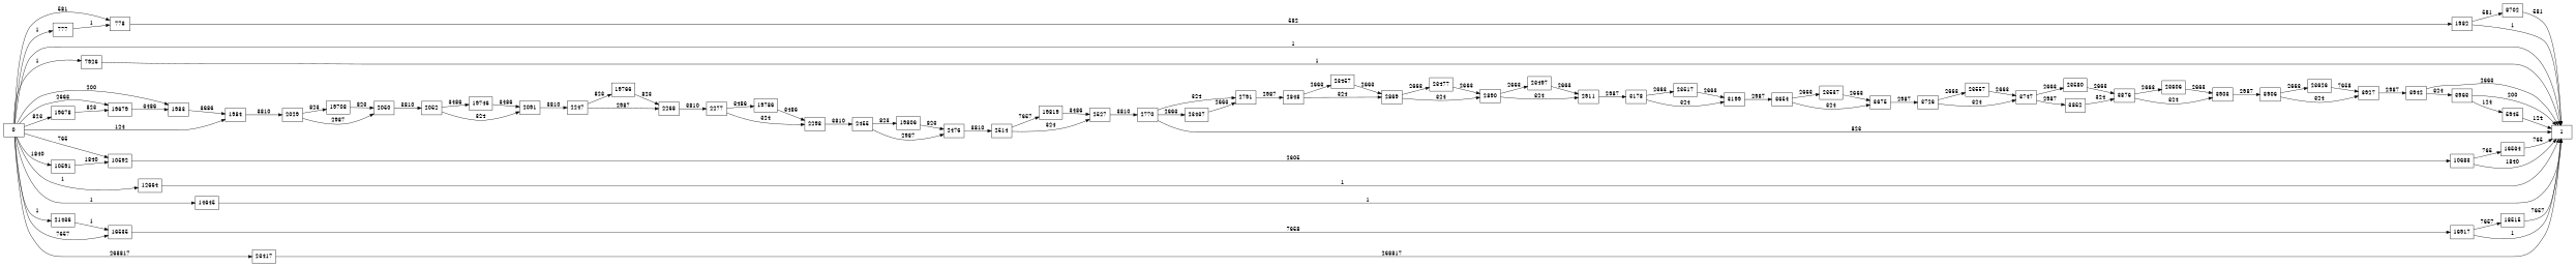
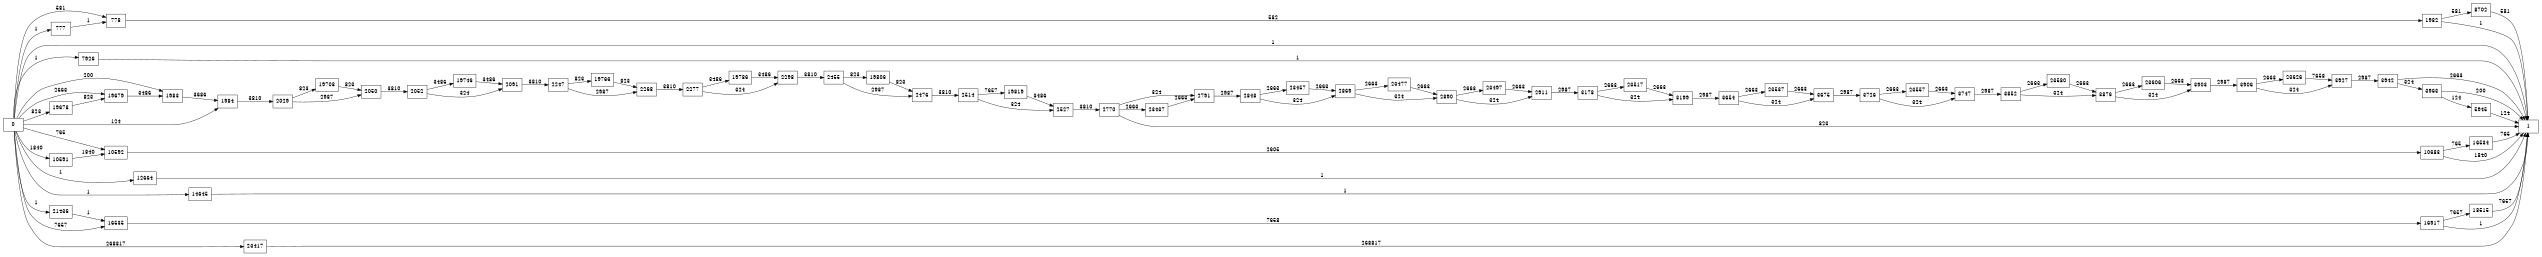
  digraph {
    rankdir=LR
    node [shape=rectangle]
    777
    778
    1982
    1
    8702
    1983
    1984
    2029
    2050
    19708
    2052
    2091
    19746
    2247
    2268
    19766
    2277
    2298
    19786
    2455
    2476
    19806
    2514
    2527
    19819
    2770
    2791
    23437
    2848
    2869
    23457
    2890
    23477
    2911
    23497
    3178
    3199
    23517
    3654
    3675
    23537
    3726
    3747
    23557
    3852
    3876
    23580
    3903
    23606
    3906
    3927
    23626
    3942
    3963
    5945
    7926
    10591
    10592
    10683
    16534
    12664
    14645
    16535
    16917
    18515
    19678
    19679
    21436
    23417
    0
    777 -> 778 [label=1]
    778 -> 1982 [label=582]
    1982 -> 1 [label=1]
    1982 -> 8702 [label=581]
    8702 -> 1 [label=581]
    1983 -> 1984 [label=3686]
    1984 -> 2029 [label=3810]
    2029 -> 2050 [label=2987]
    2029 -> 19708 [label=823]
    2050 -> 2052 [label=3810]
    19708 -> 2050 [label=823]
    2052 -> 2091 [label=324]
    2052 -> 19746 [label=3486]
    2091 -> 2247 [label=3810]
    19746 -> 2091 [label=3486]
    2247 -> 2268 [label=2987]
    2247 -> 19766 [label=823]
    2268 -> 2277 [label=3810]
    19766 -> 2268 [label=823]
    2277 -> 2298 [label=324]
    2277 -> 19786 [label=3486]
    2298 -> 2455 [label=3810]
    19786 -> 2298 [label=3486]
    2455 -> 2476 [label=2987]
    2455 -> 19806 [label=823]
    2476 -> 2514 [label=3810]
    19806 -> 2476 [label=823]
    2514 -> 2527 [label=324]
    2514 -> 19819 [label=7657]
    2527 -> 2770 [label=3810]
    19819 -> 2527 [label=3486]
    2770 -> 1 [label=823]
    2770 -> 2791 [label=324]
    2770 -> 23437 [label=2663]
    2791 -> 2848 [label=2987]
    23437 -> 2791 [label=2663]
    2848 -> 2869 [label=324]
    2848 -> 23457 [label=2663]
    2869 -> 2890 [label=324]
    2869 -> 23477 [label=2663]
    23457 -> 2869 [label=2663]
    2890 -> 2911 [label=324]
    2890 -> 23497 [label=2663]
    23477 -> 2890 [label=2663]
    2911 -> 3178 [label=2987]
    23497 -> 2911 [label=2663]
    3178 -> 3199 [label=324]
    3178 -> 23517 [label=2663]
    3199 -> 3654 [label=2987]
    23517 -> 3199 [label=2663]
    3654 -> 3675 [label=324]
    3654 -> 23537 [label=2663]
    3675 -> 3726 [label=2987]
    23537 -> 3675 [label=2663]
    3726 -> 3747 [label=324]
    3726 -> 23557 [label=2663]
    3747 -> 3852 [label=2987]
    23557 -> 3747 [label=2663]
    3852 -> 3876 [label=324]
-   3747 -> 23580 [label=2663]
+   3852 -> 23580 [label=2663]
    3876 -> 3903 [label=324]
    3876 -> 23606 [label=2663]
    23580 -> 3876 [label=2663]
    3903 -> 3906 [label=2987]
    23606 -> 3903 [label=2663]
    3906 -> 3927 [label=324]
    3906 -> 23626 [label=2663]
    3927 -> 3942 [label=2987]
    23626 -> 3927 [label=7658]
    3942 -> 1 [label=2663]
    3942 -> 3963 [label=324]
    3963 -> 1 [label=200]
    3963 -> 5945 [label=124]
    5945 -> 1 [label=124]
    7926 -> 1 [label=1]
    10591 -> 10592 [label=1840]
    10592 -> 10683 [label=2605]
    10683 -> 1 [label=1840]
    10683 -> 16534 [label=765]
    16534 -> 1 [label=765]
    12664 -> 1 [label=1]
    14645 -> 1 [label=1]
    16535 -> 16917 [label=7658]
    16917 -> 1 [label=1]
    16917 -> 18515 [label=7657]
    18515 -> 1 [label=7657]
    19678 -> 19679 [label=823]
    19679 -> 1983 [label=3486]
    21436 -> 16535 [label=1]
    23417 -> 1 [label=268817]
    0 -> 777 [label=1]
    0 -> 778 [label=581]
    0 -> 1 [label=1]
    0 -> 1983 [label=200]
    0 -> 1984 [label=124]
    0 -> 7926 [label=1]
    0 -> 10591 [label=1840]
    0 -> 10592 [label=765]
    0 -> 12664 [label=1]
    0 -> 14645 [label=1]
    0 -> 16535 [label=7657]
    0 -> 19678 [label=823]
    0 -> 19679 [label=2663]
    0 -> 21436 [label=1]
    0 -> 23417 [label=268817]
  }
